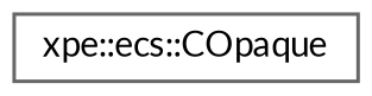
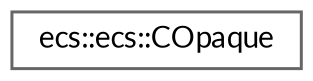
  digraph {
    rankdir=LR
    fontname=Lato
-   n1 [color=grey40 fillcolor=white fontname=Lato fontsize=10 height=0.2 label="xpe::ecs::COpaque" shape=box style=filled width=0.4]
+   n1 [color=grey40 fillcolor=white fontname=Lato fontsize=10 height=0.2 label="ecs::ecs::COpaque" shape=box style=filled width=0.4]
  }
